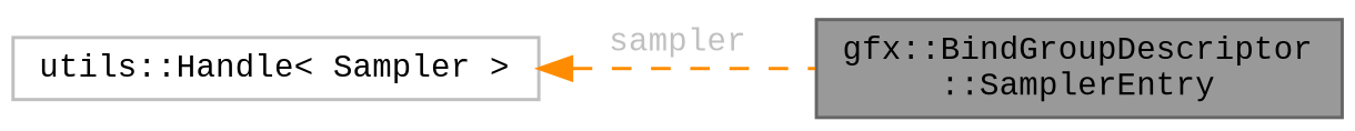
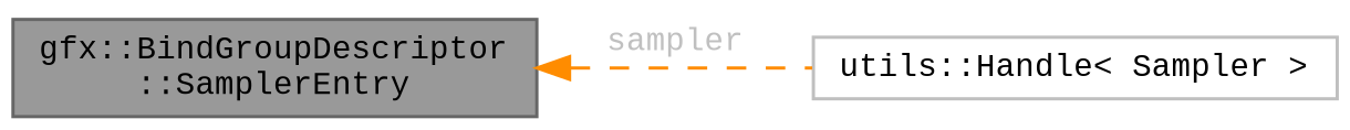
  digraph {
    rankdir=LR
    fontname="Liberation Mono"
    node [fontname="Liberation Mono" fontsize=10 shape=box style=filled]
    n1 [color=gray40 fillcolor=grey60 fontcolor=black height=0.2 label="gfx::BindGroupDescriptor\l::SamplerEntry" width=0.4]
    n2 [color=grey75 fillcolor=white height=0.2 label="utils::Handle\< Sampler \>" width=0.4]
-   n2 -> n1 [color=darkorange dir=back fontcolor=grey fontname="Liberation Mono" fontsize=10 label=<<TABLE CELLBORDER="0" BORDER="0"><TR><TD VALIGN="top" ALIGN="LEFT" CELLPADDING="1" CELLSPACING="0">sampler</TD></TR> </TABLE>> labelfontname=Helvetica labelfontsize=10 style=dashed]
+   n1 -> n2 [color=darkorange dir=back fontcolor=grey fontname="Liberation Mono" fontsize=10 label=<<TABLE CELLBORDER="0" BORDER="0"><TR><TD VALIGN="top" ALIGN="LEFT" CELLPADDING="1" CELLSPACING="0">sampler</TD></TR> </TABLE>> labelfontname=Helvetica labelfontsize=10 style=dashed]
  }
